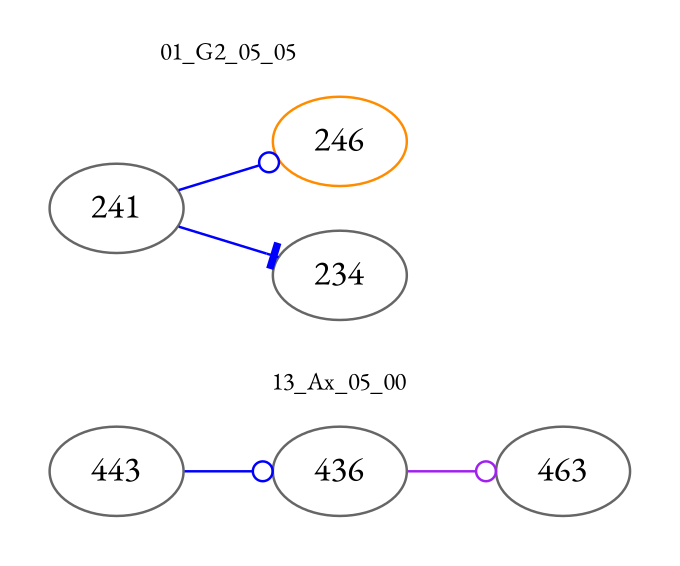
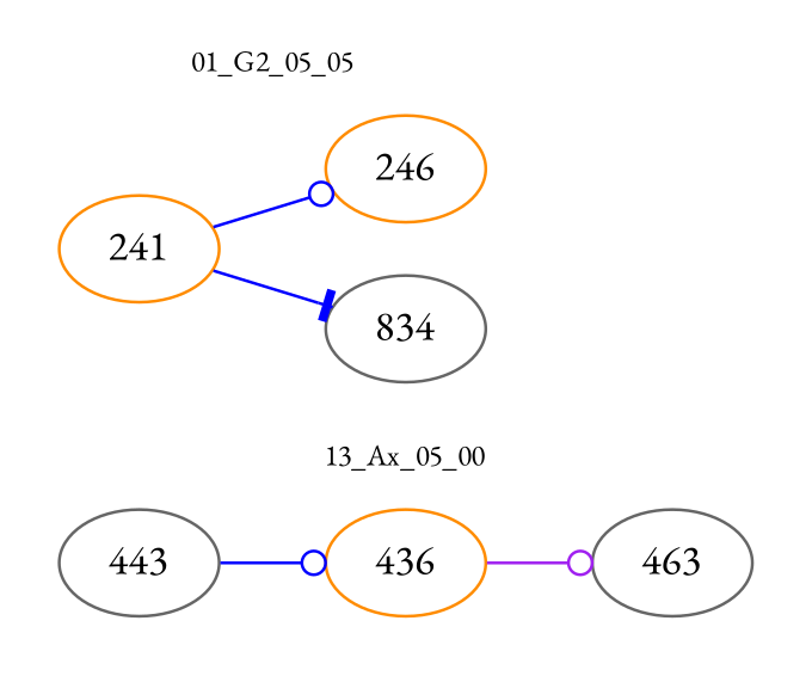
  digraph {
    fontname="EB Garamond"
    rankdir=LR
    node [color=gray40 fontname="EB Garamond"]
    edge [arrowhead=odot color=blue fontname="EB Garamond"]
    n1 [label=443]
-   n2 [label=436]
+   n2 [color=darkorange label=436]
    n3 [label=463]
-   n4 [label=241]
-   n5 [label=234]
+   n4 [color=darkorange label=241]
+   n5 [label=834]
    n6 [color=darkorange label=246]
    subgraph cluster_1 {
      color=white
      fontsize=10
      label="13_Ax_05_00"
      n1
      n2
      n3
    }
    subgraph cluster_2 {
      color=white
      fontsize=10
      label="01_G2_05_05"
      n4
      n5
      n6
    }
    n1 -> n2
    n2 -> n3 [color=purple]
    n4 -> n5 [arrowhead=tee]
    n4 -> n6
  }
